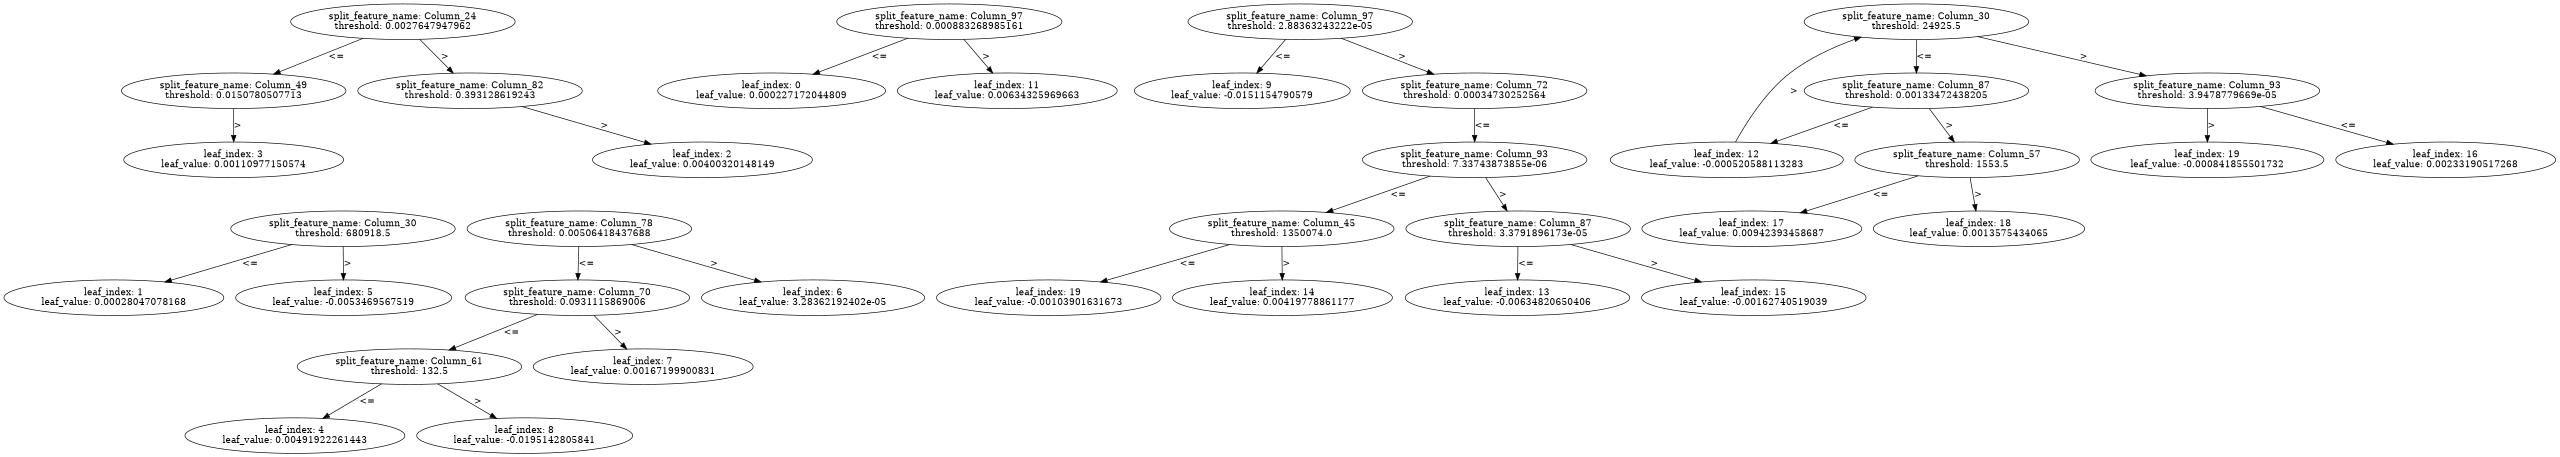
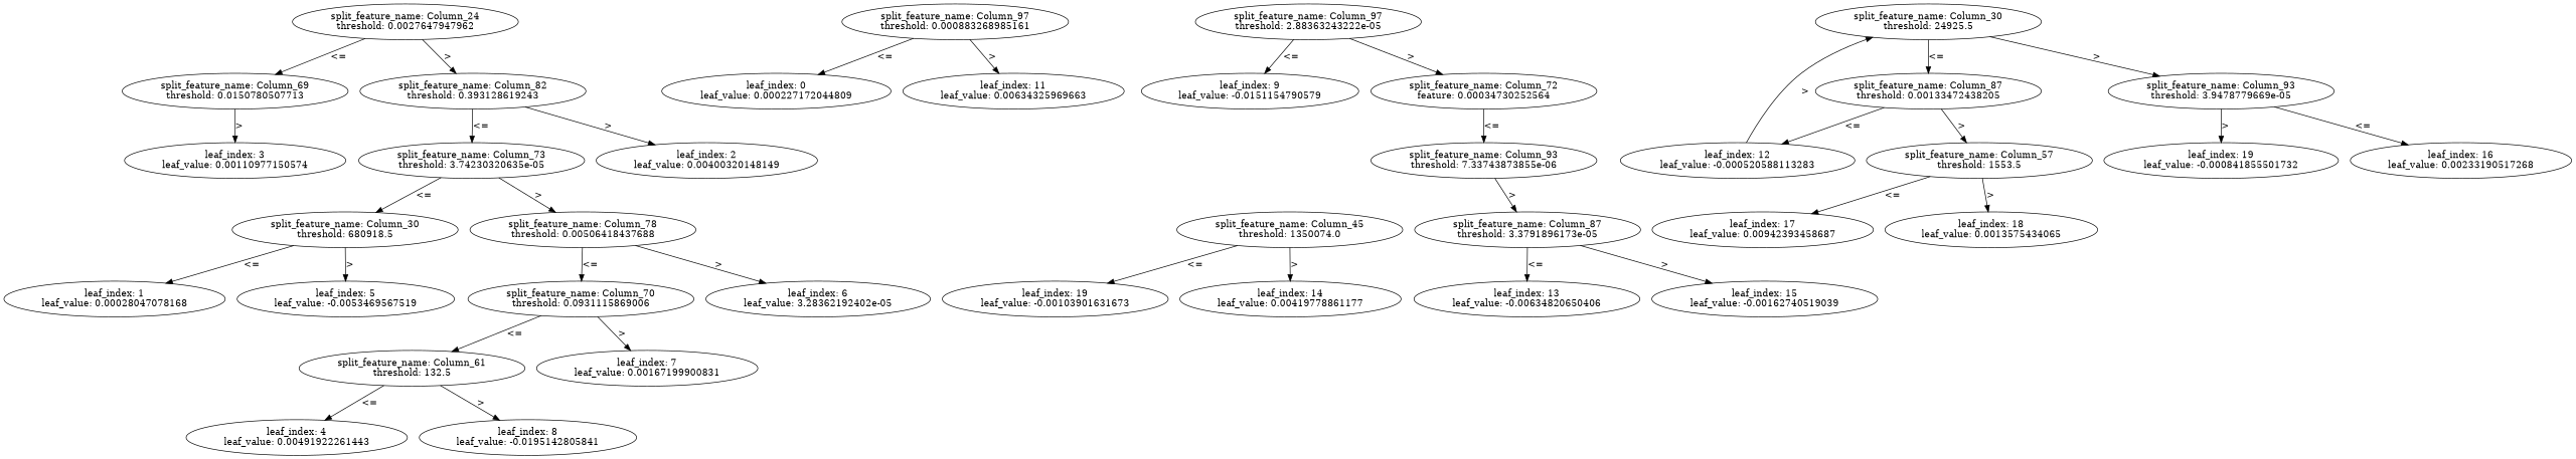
  digraph {
    n1 [label="split_feature_name: Column_24\nthreshold: 0.0027647947962"]
-   n2 [label="split_feature_name: Column_49\nthreshold: 0.0150780507713"]
+   n2 [label="split_feature_name: Column_69\nthreshold: 0.0150780507713"]
    n3 [label="split_feature_name: Column_82\nthreshold: 0.393128619243"]
    n4 [label="leaf_index: 3\nleaf_value: 0.00110977150574"]
+   n5 [label="split_feature_name: Column_73\nthreshold: 3.74230320635e-05"]
    n6 [label="leaf_index: 2\nleaf_value: 0.00400320148149"]
    n7 [label="split_feature_name: Column_97\nthreshold: 0.000883268985161"]
    n8 [label="leaf_index: 0\nleaf_value: 0.000227172044809"]
    n9 [label="leaf_index: 11\nleaf_value: 0.00634325969663"]
    n10 [label="split_feature_name: Column_97\nthreshold: 2.88363243222e-05"]
    n11 [label="leaf_index: 9\nleaf_value: -0.0151154790579"]
-   n12 [label="split_feature_name: Column_72\nthreshold: 0.00034730252564"]
+   n12 [label="split_feature_name: Column_72\nfeature: 0.00034730252564"]
    n13 [label="split_feature_name: Column_93\nthreshold: 7.33743873855e-06"]
    n14 [label="split_feature_name: Column_45\nthreshold: 1350074.0"]
    n15 [label="split_feature_name: Column_87\nthreshold: 3.3791896173e-05"]
    n16 [label="split_feature_name: Column_30\nthreshold: 24925.5"]
    n17 [label="split_feature_name: Column_87\nthreshold: 0.00133472438205"]
    n18 [label="split_feature_name: Column_93\nthreshold: 3.9478779669e-05"]
    n19 [label="leaf_index: 19\nleaf_value: -0.00103901631673"]
    n20 [label="leaf_index: 14\nleaf_value: 0.00419778861177"]
    n21 [label="leaf_index: 13\nleaf_value: -0.00634820650406"]
    n22 [label="leaf_index: 15\nleaf_value: -0.00162740519039"]
    n23 [label="leaf_index: 12\nleaf_value: -0.000520588113283"]
    n24 [label="split_feature_name: Column_57\nthreshold: 1553.5"]
    n25 [label="leaf_index: 16\nleaf_value: 0.00233190517268"]
    n26 [label="leaf_index: 19\nleaf_value: -0.000841855501732"]
    n27 [label="leaf_index: 17\nleaf_value: 0.00942393458687"]
    n28 [label="leaf_index: 18\nleaf_value: 0.0013575434065"]
    n29 [label="split_feature_name: Column_30\nthreshold: 680918.5"]
    n30 [label="split_feature_name: Column_78\nthreshold: 0.00506418437688"]
    n31 [label="leaf_index: 1\nleaf_value: 0.00028047078168"]
    n32 [label="leaf_index: 5\nleaf_value: -0.0053469567519"]
    n33 [label="split_feature_name: Column_70\nthreshold: 0.0931115869006"]
    n34 [label="leaf_index: 6\nleaf_value: 3.28362192402e-05"]
    n35 [label="split_feature_name: Column_61\nthreshold: 132.5"]
    n36 [label="leaf_index: 7\nleaf_value: 0.00167199900831"]
    n37 [label="leaf_index: 4\nleaf_value: 0.00491922261443"]
    n38 [label="leaf_index: 8\nleaf_value: -0.0195142805841"]
    n1 -> n2 [label="<="]
    n1 -> n3 [label=">"]
    n2 -> n4 [label=">"]
+   n3 -> n5 [label="<="]
    n3 -> n6 [label=">"]
+   n5 -> n29 [label="<="]
+   n5 -> n30 [label=">"]
    n7 -> n8 [label="<="]
    n7 -> n9 [label=">"]
    n10 -> n11 [label="<="]
    n10 -> n12 [label=">"]
    n12 -> n13 [label="<="]
-   n13 -> n14 [label="<="]
    n13 -> n15 [label=">"]
    n14 -> n19 [label="<="]
    n14 -> n20 [label=">"]
    n15 -> n21 [label="<="]
    n15 -> n22 [label=">"]
    n16 -> n17 [label="<="]
    n16 -> n18 [label=">"]
    n17 -> n23 [label="<="]
    n17 -> n24 [label=">"]
    n18 -> n25 [label="<="]
    n18 -> n26 [label=">"]
    n23 -> n16 [label=">"]
    n24 -> n27 [label="<="]
    n24 -> n28 [label=">"]
    n29 -> n31 [label="<="]
    n29 -> n32 [label=">"]
    n30 -> n33 [label="<="]
    n30 -> n34 [label=">"]
    n33 -> n35 [label="<="]
    n33 -> n36 [label=">"]
    n35 -> n37 [label="<="]
    n35 -> n38 [label=">"]
  }
